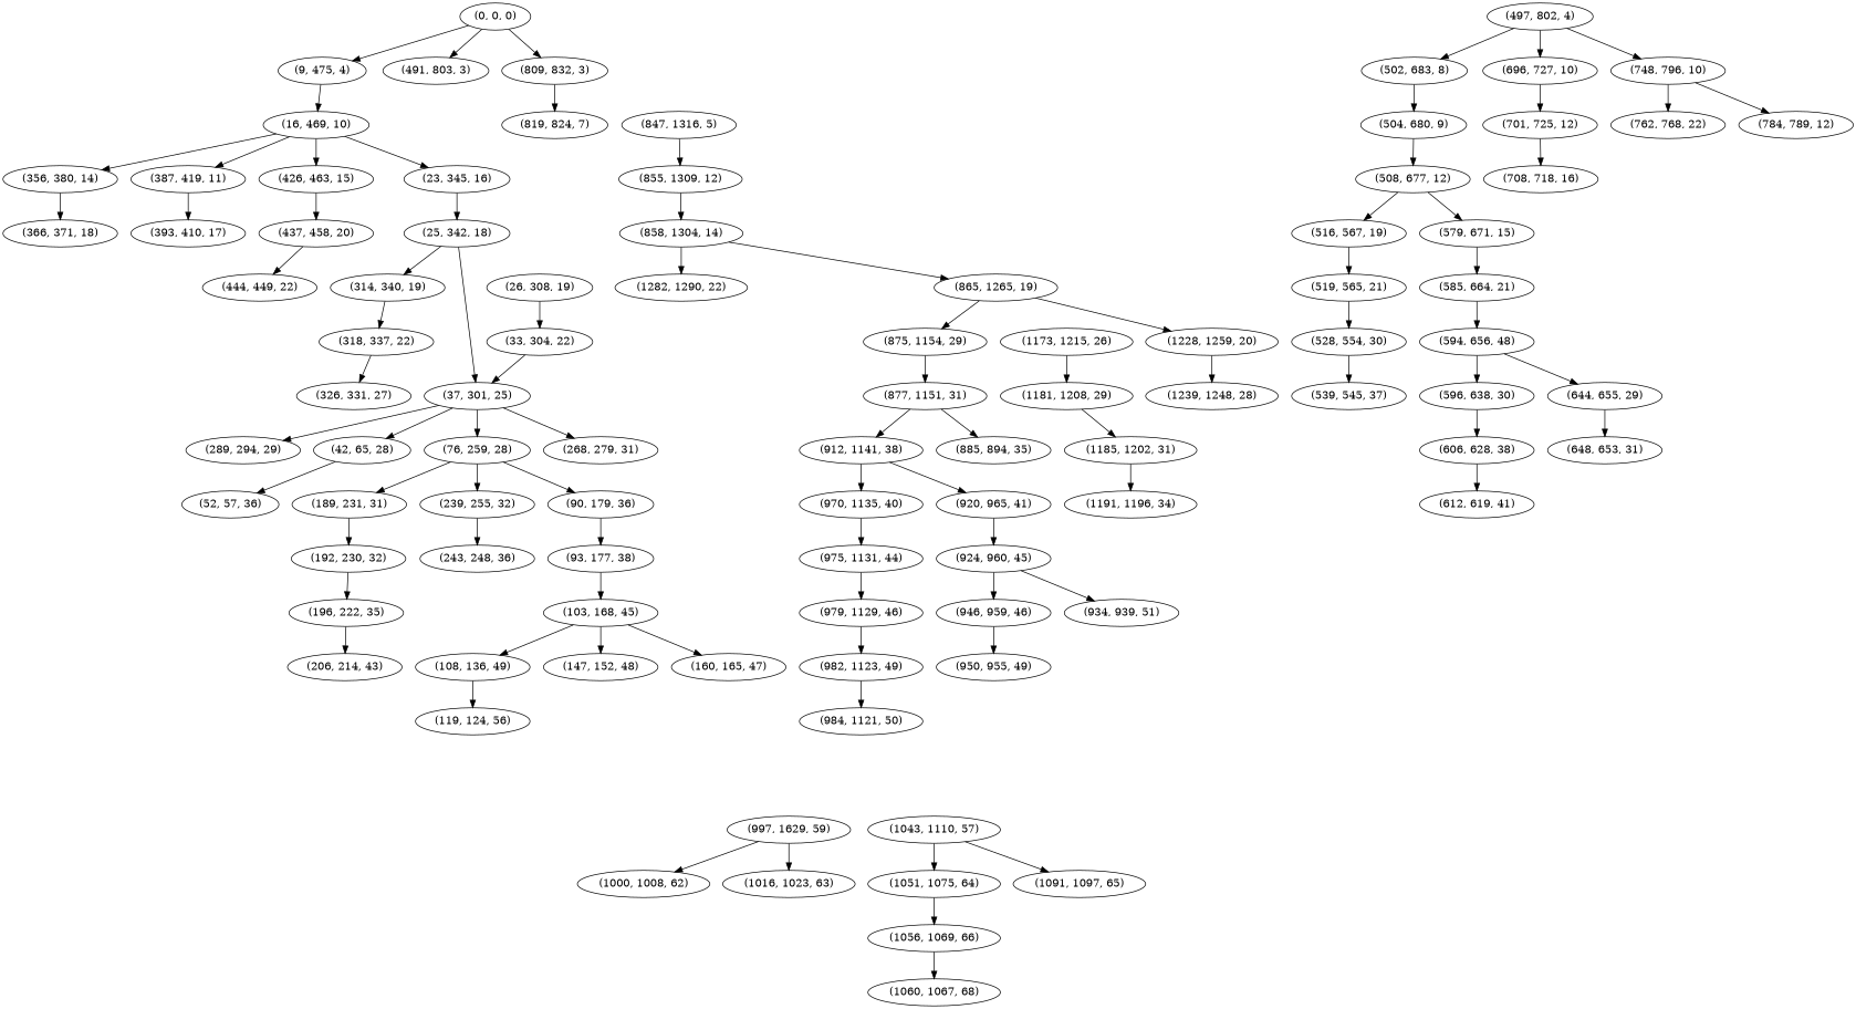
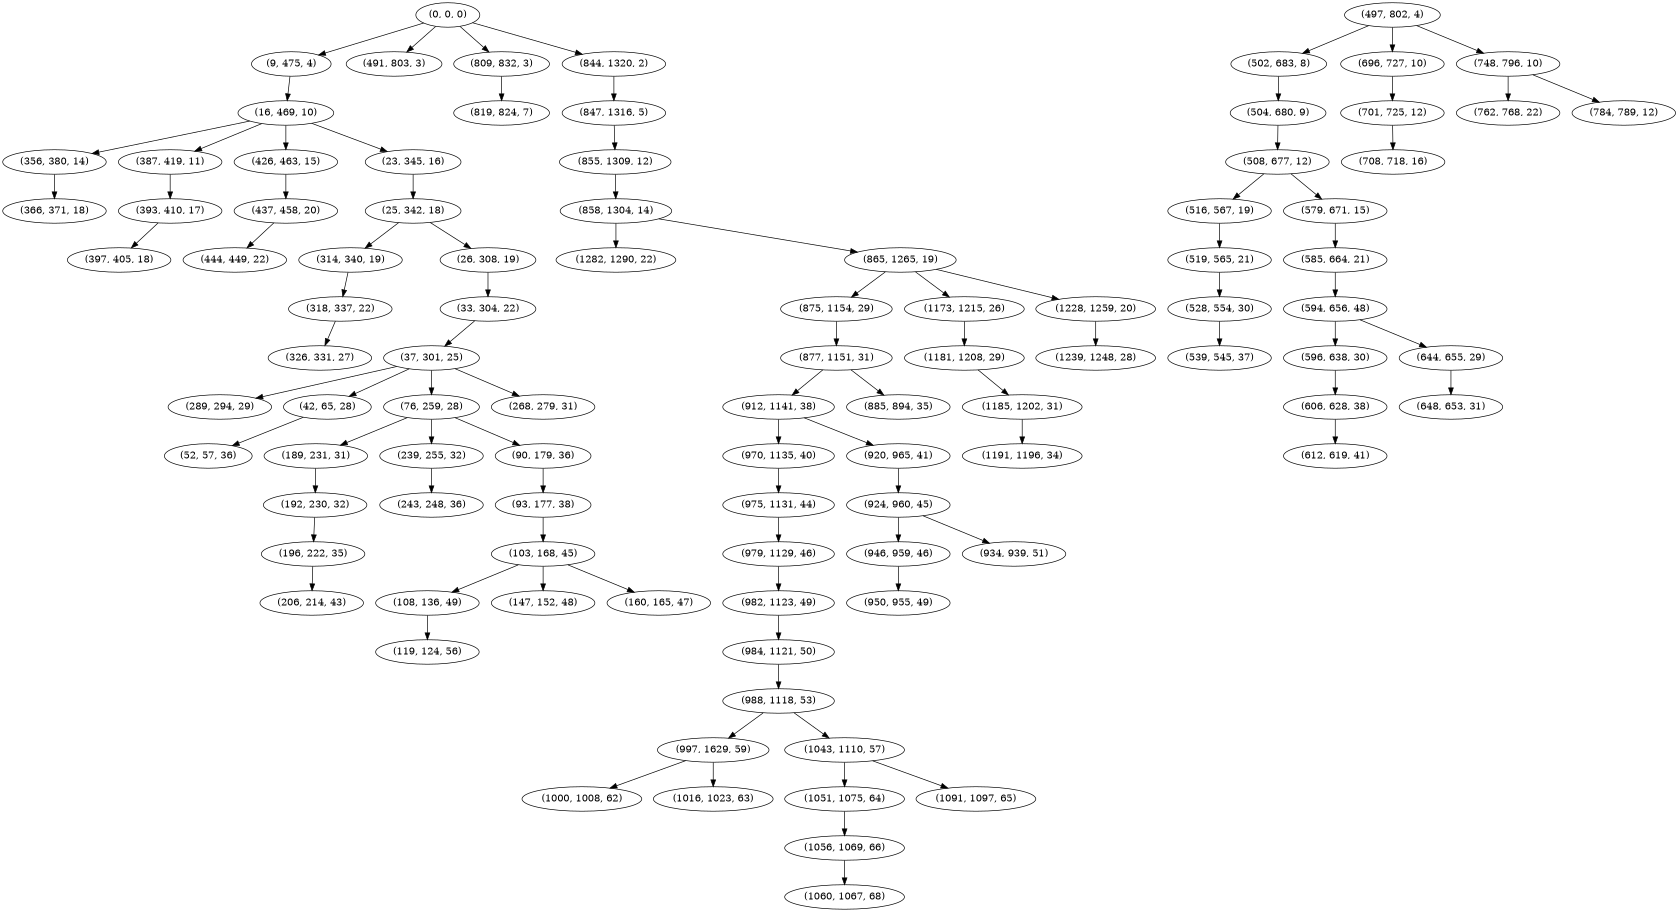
  digraph {
    "(0, 0, 0)"
    "(9, 475, 4)"
    "(491, 803, 3)"
    "(809, 832, 3)"
+   "(844, 1320, 2)"
    "(16, 469, 10)"
    "(819, 824, 7)"
    "(847, 1316, 5)"
    "(23, 345, 16)"
    "(356, 380, 14)"
    "(387, 419, 11)"
    "(426, 463, 15)"
    "(25, 342, 18)"
    "(366, 371, 18)"
    "(393, 410, 17)"
    "(437, 458, 20)"
    "(26, 308, 19)"
    "(314, 340, 19)"
    "(33, 304, 22)"
    "(318, 337, 22)"
    "(37, 301, 25)"
    "(42, 65, 28)"
    "(76, 259, 28)"
    "(268, 279, 31)"
    "(289, 294, 29)"
    "(52, 57, 36)"
    "(90, 179, 36)"
    "(189, 231, 31)"
    "(239, 255, 32)"
    "(93, 177, 38)"
    "(192, 230, 32)"
    "(243, 248, 36)"
    "(103, 168, 45)"
    "(108, 136, 49)"
    "(147, 152, 48)"
    "(160, 165, 47)"
    "(119, 124, 56)"
    "(196, 222, 35)"
    "(206, 214, 43)"
    "(326, 331, 27)"
+   "(397, 405, 18)"
    "(444, 449, 22)"
    "(497, 802, 4)"
    "(502, 683, 8)"
    "(696, 727, 10)"
    "(748, 796, 10)"
    "(504, 680, 9)"
    "(701, 725, 12)"
    "(762, 768, 22)"
    "(784, 789, 12)"
    "(508, 677, 12)"
    "(516, 567, 19)"
    "(579, 671, 15)"
    "(519, 565, 21)"
    "(585, 664, 21)"
    "(528, 554, 30)"
    "(539, 545, 37)"
    n58 [label="(594, 656, 48)"]
    "(596, 638, 30)"
    "(644, 655, 29)"
    "(606, 628, 38)"
    "(648, 653, 31)"
    "(612, 619, 41)"
    "(708, 718, 16)"
    "(855, 1309, 12)"
    "(858, 1304, 14)"
    "(865, 1265, 19)"
    "(1282, 1290, 22)"
    "(875, 1154, 29)"
    "(1173, 1215, 26)"
    "(1228, 1259, 20)"
    "(877, 1151, 31)"
    "(1181, 1208, 29)"
    "(1239, 1248, 28)"
    "(885, 894, 35)"
    "(912, 1141, 38)"
    "(920, 965, 41)"
    "(970, 1135, 40)"
    "(924, 960, 45)"
    "(975, 1131, 44)"
    "(934, 939, 51)"
    "(946, 959, 46)"
    "(950, 955, 49)"
    "(979, 1129, 46)"
    "(982, 1123, 49)"
    "(984, 1121, 50)"
+   "(988, 1118, 53)"
    n88 [label="(997, 1629, 59)"]
    "(1043, 1110, 57)"
    "(1000, 1008, 62)"
    "(1016, 1023, 63)"
    "(1051, 1075, 64)"
    "(1091, 1097, 65)"
    "(1056, 1069, 66)"
    "(1060, 1067, 68)"
    "(1185, 1202, 31)"
    "(1191, 1196, 34)"
    "(0, 0, 0)" -> "(9, 475, 4)"
    "(0, 0, 0)" -> "(491, 803, 3)"
    "(0, 0, 0)" -> "(809, 832, 3)"
+   "(0, 0, 0)" -> "(844, 1320, 2)"
    "(9, 475, 4)" -> "(16, 469, 10)"
    "(809, 832, 3)" -> "(819, 824, 7)"
+   "(844, 1320, 2)" -> "(847, 1316, 5)"
    "(16, 469, 10)" -> "(23, 345, 16)"
    "(16, 469, 10)" -> "(356, 380, 14)"
    "(16, 469, 10)" -> "(387, 419, 11)"
    "(16, 469, 10)" -> "(426, 463, 15)"
    "(847, 1316, 5)" -> "(855, 1309, 12)"
    "(23, 345, 16)" -> "(25, 342, 18)"
    "(356, 380, 14)" -> "(366, 371, 18)"
    "(387, 419, 11)" -> "(393, 410, 17)"
    "(426, 463, 15)" -> "(437, 458, 20)"
-   "(25, 342, 18)" -> "(37, 301, 25)"
+   "(25, 342, 18)" -> "(26, 308, 19)"
    "(25, 342, 18)" -> "(314, 340, 19)"
+   "(393, 410, 17)" -> "(397, 405, 18)"
    "(437, 458, 20)" -> "(444, 449, 22)"
    "(26, 308, 19)" -> "(33, 304, 22)"
    "(314, 340, 19)" -> "(318, 337, 22)"
    "(33, 304, 22)" -> "(37, 301, 25)"
    "(318, 337, 22)" -> "(326, 331, 27)"
    "(37, 301, 25)" -> "(42, 65, 28)"
    "(37, 301, 25)" -> "(76, 259, 28)"
    "(37, 301, 25)" -> "(268, 279, 31)"
    "(37, 301, 25)" -> "(289, 294, 29)"
    "(42, 65, 28)" -> "(52, 57, 36)"
    "(76, 259, 28)" -> "(90, 179, 36)"
    "(76, 259, 28)" -> "(189, 231, 31)"
    "(76, 259, 28)" -> "(239, 255, 32)"
    "(90, 179, 36)" -> "(93, 177, 38)"
    "(189, 231, 31)" -> "(192, 230, 32)"
    "(239, 255, 32)" -> "(243, 248, 36)"
    "(93, 177, 38)" -> "(103, 168, 45)"
    "(192, 230, 32)" -> "(196, 222, 35)"
    "(103, 168, 45)" -> "(108, 136, 49)"
    "(103, 168, 45)" -> "(147, 152, 48)"
    "(103, 168, 45)" -> "(160, 165, 47)"
    "(108, 136, 49)" -> "(119, 124, 56)"
    "(196, 222, 35)" -> "(206, 214, 43)"
    "(497, 802, 4)" -> "(502, 683, 8)"
    "(497, 802, 4)" -> "(696, 727, 10)"
    "(497, 802, 4)" -> "(748, 796, 10)"
    "(502, 683, 8)" -> "(504, 680, 9)"
    "(696, 727, 10)" -> "(701, 725, 12)"
    "(748, 796, 10)" -> "(762, 768, 22)"
    "(748, 796, 10)" -> "(784, 789, 12)"
    "(504, 680, 9)" -> "(508, 677, 12)"
    "(701, 725, 12)" -> "(708, 718, 16)"
    "(508, 677, 12)" -> "(516, 567, 19)"
    "(508, 677, 12)" -> "(579, 671, 15)"
    "(516, 567, 19)" -> "(519, 565, 21)"
    "(579, 671, 15)" -> "(585, 664, 21)"
    "(519, 565, 21)" -> "(528, 554, 30)"
    "(585, 664, 21)" -> n58
    "(528, 554, 30)" -> "(539, 545, 37)"
    n58 -> "(596, 638, 30)"
    n58 -> "(644, 655, 29)"
    "(596, 638, 30)" -> "(606, 628, 38)"
    "(644, 655, 29)" -> "(648, 653, 31)"
    "(606, 628, 38)" -> "(612, 619, 41)"
    "(855, 1309, 12)" -> "(858, 1304, 14)"
    "(858, 1304, 14)" -> "(865, 1265, 19)"
    "(858, 1304, 14)" -> "(1282, 1290, 22)"
    "(865, 1265, 19)" -> "(875, 1154, 29)"
+   "(865, 1265, 19)" -> "(1173, 1215, 26)"
    "(865, 1265, 19)" -> "(1228, 1259, 20)"
    "(875, 1154, 29)" -> "(877, 1151, 31)"
    "(1173, 1215, 26)" -> "(1181, 1208, 29)"
    "(1228, 1259, 20)" -> "(1239, 1248, 28)"
    "(877, 1151, 31)" -> "(885, 894, 35)"
    "(877, 1151, 31)" -> "(912, 1141, 38)"
    "(1181, 1208, 29)" -> "(1185, 1202, 31)"
    "(912, 1141, 38)" -> "(920, 965, 41)"
    "(912, 1141, 38)" -> "(970, 1135, 40)"
    "(920, 965, 41)" -> "(924, 960, 45)"
    "(970, 1135, 40)" -> "(975, 1131, 44)"
    "(924, 960, 45)" -> "(934, 939, 51)"
    "(924, 960, 45)" -> "(946, 959, 46)"
    "(975, 1131, 44)" -> "(979, 1129, 46)"
    "(946, 959, 46)" -> "(950, 955, 49)"
    "(979, 1129, 46)" -> "(982, 1123, 49)"
    "(982, 1123, 49)" -> "(984, 1121, 50)"
+   "(984, 1121, 50)" -> "(988, 1118, 53)"
+   "(988, 1118, 53)" -> n88
+   "(988, 1118, 53)" -> "(1043, 1110, 57)"
    n88 -> "(1000, 1008, 62)"
    n88 -> "(1016, 1023, 63)"
    "(1043, 1110, 57)" -> "(1051, 1075, 64)"
    "(1043, 1110, 57)" -> "(1091, 1097, 65)"
    "(1051, 1075, 64)" -> "(1056, 1069, 66)"
    "(1056, 1069, 66)" -> "(1060, 1067, 68)"
    "(1185, 1202, 31)" -> "(1191, 1196, 34)"
  }
